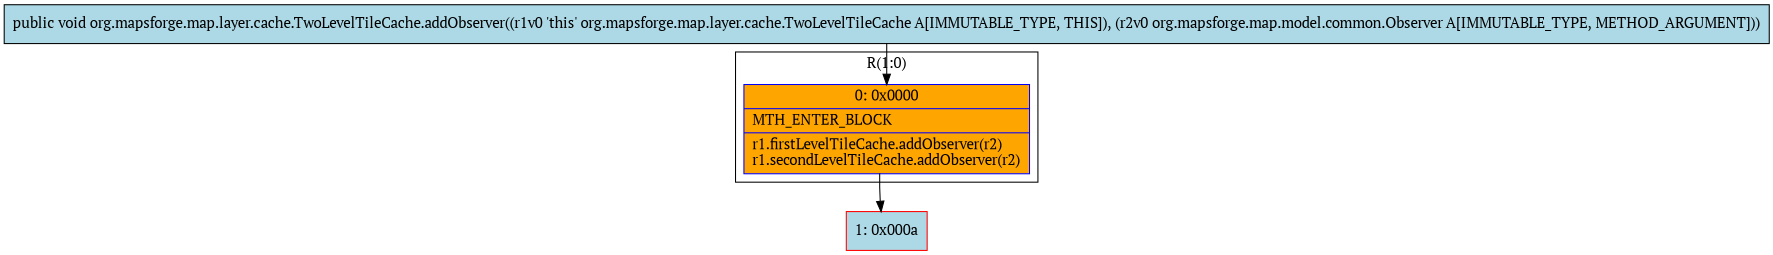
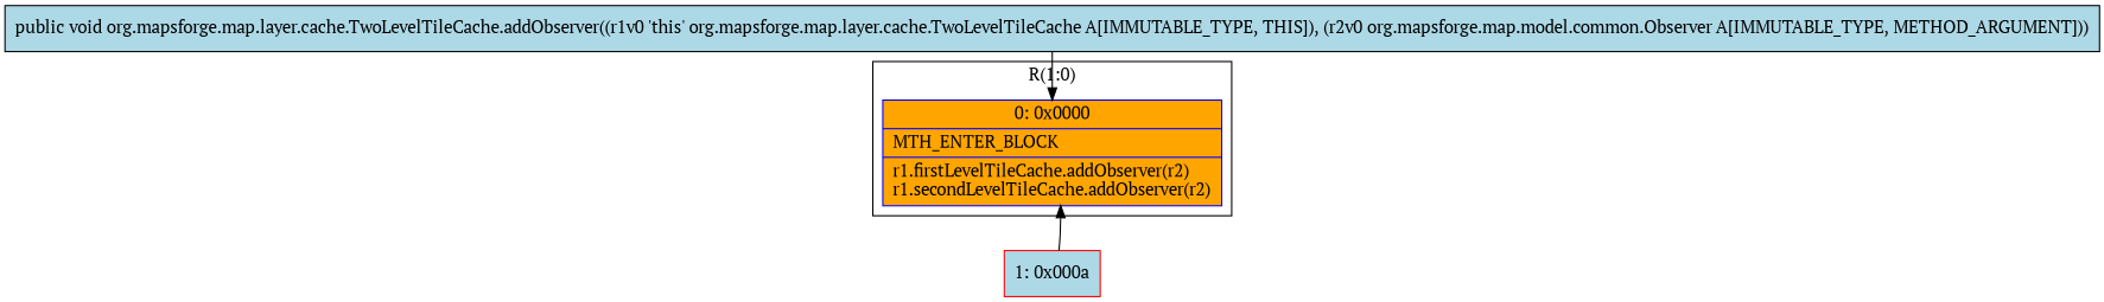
  digraph {
    fontname="PT Serif"
    node [shape=record style=filled fillcolor=lightblue fontname="PT Serif"]
    edge [style=solid fontname="PT Serif"]
    n1 [color=blue label="{0\:\ 0x0000|MTH_ENTER_BLOCK\l|r1.firstLevelTileCache.addObserver(r2)\lr1.secondLevelTileCache.addObserver(r2)\l}" fillcolor=orange]
    n2 [color=red label="{1\:\ 0x000a}"]
    n3 [label="{public void org.mapsforge.map.layer.cache.TwoLevelTileCache.addObserver((r1v0 'this' org.mapsforge.map.layer.cache.TwoLevelTileCache A[IMMUTABLE_TYPE, THIS]), (r2v0 org.mapsforge.map.model.common.Observer A[IMMUTABLE_TYPE, METHOD_ARGUMENT])) }"]
    subgraph cluster_1 {
      label="R(1:0)"
      n1
    }
-   n1 -> n2
+   n2 -> n1
    n3 -> n1
  }
